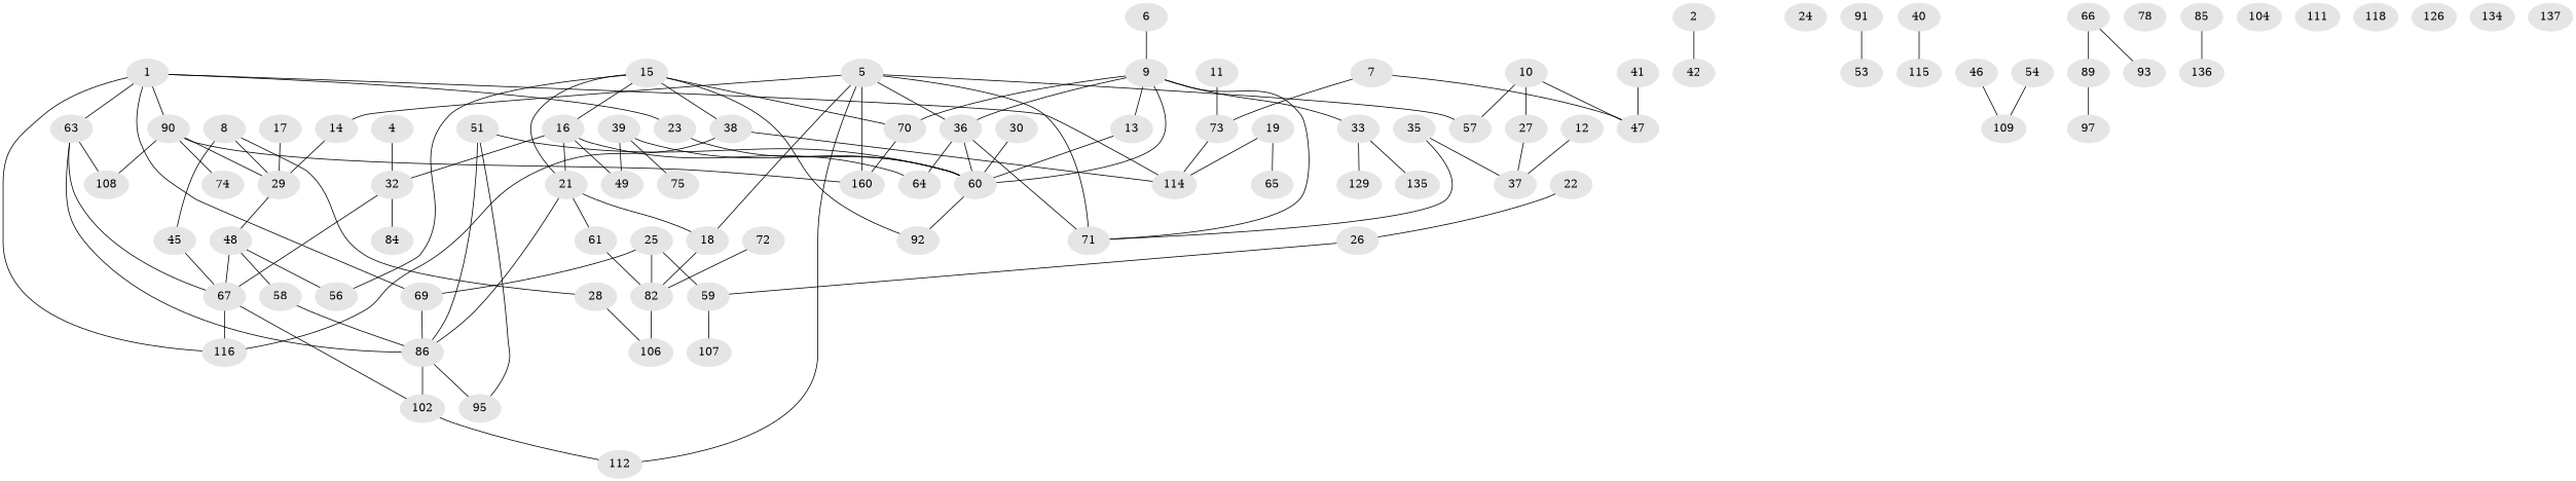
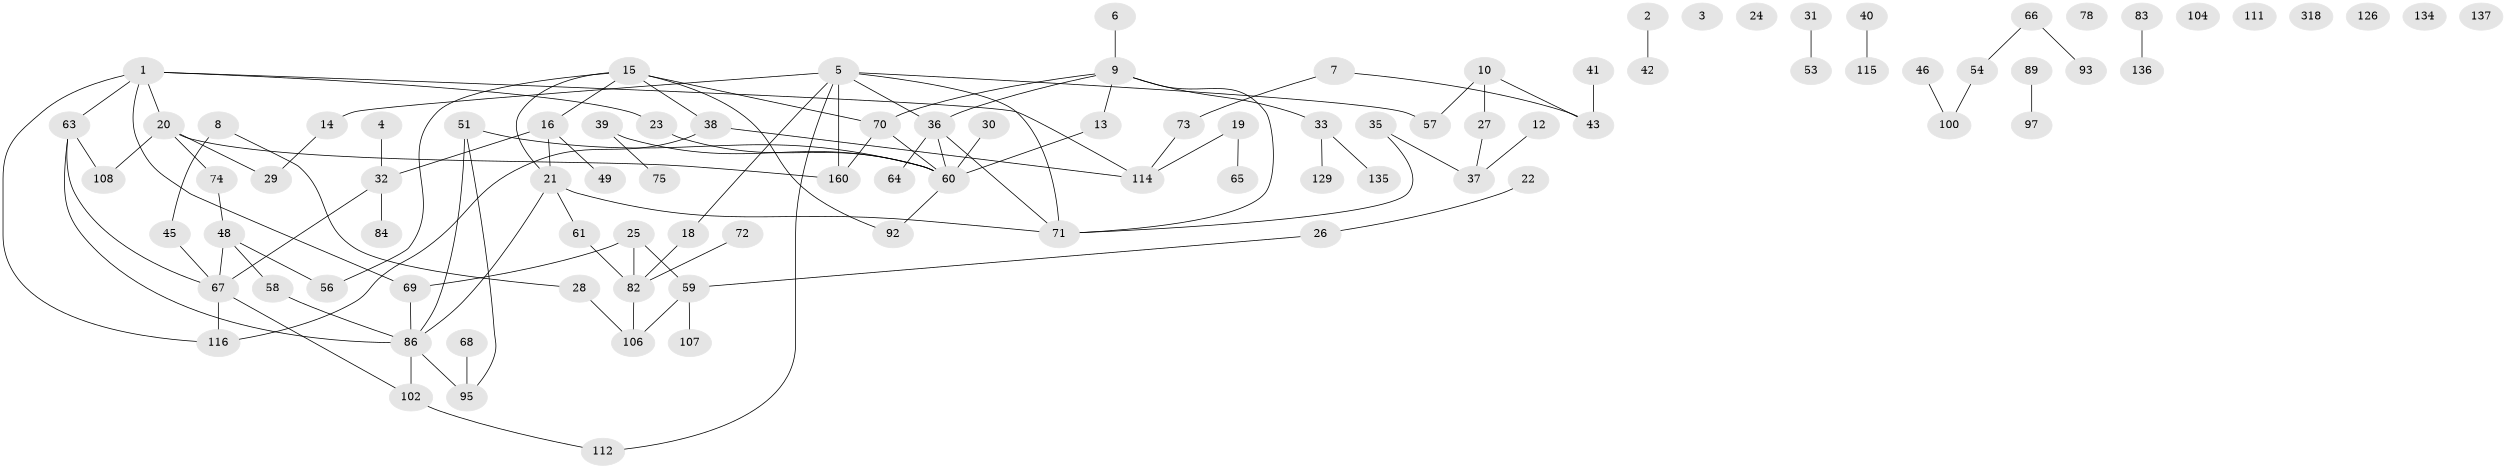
  graph {
    node [color=gray90 style=filled]
-   20 [super="+96" label=90]
+   20 [super="+96"]
    n2 [label=160 super="+132"]
    29
    74
    108 [super="+123"]
    1
    23
    63
    69
    114 [super="+120+133+119+124"]
    116 [super="+128"]
    60 [super="+83"]
    86 [super="+113"]
    67 [super="+90"]
    2
    42
+   3
    4
    32
    84
    5 [super="+75+50+125"]
    14
    18
    36 [super="+44"]
    57
    71 [super="+117"]
    112 [super="+121"]
    82
    64 [super="+94"]
    9 [super="+76"]
    13
    33
    70
    6
    7 [super="+34"]
-   47
+   47 [label=43]
    73
    8
    28
    45
    106
    48 [super="+77+52"]
    129
    135
    92
    10 [super="+91+62"]
    27
    37
-   11
    12
    15 [super="+43"]
    16 [super="+130+127"]
    21 [super="+81"]
    38
    56
    49
    61
-   17
    19
    65
    95
    102
    26 [super="+79"]
    59
    22
    24
    25 [super="+103"]
    107
    58 [super="+80"]
    30
-   31 [super="+101" label=91]
+   31 [super="+101"]
    53
    35
    39 [super="+99"]
    n75 [label=75 super="+98"]
    40
    115
    41
    51 [super="+122"]
-   100 [super="+131" label=109]
+   100 [super="+131"]
    46
    54 [super="+88"]
    66
    89
    93
    97
+   68
    72
    78
-   85 [super="+87"]
+   85 [super="+87" label=83]
    136
    104
    111
-   118
+   118 [label=318]
    126
    134
    137
    20 -- n2
    20 -- 29
    20 -- 74
    20 -- 108
-   29 -- 48
+   74 -- 48
    1 -- 20
    1 -- 23
    1 -- 63
    1 -- 69
    1 -- 114
    1 -- 116
    23 -- 60
    63 -- 108
    63 -- 86
    63 -- 67
    69 -- 86
    60 -- 92
    86 -- 95
    86 -- 102
    67 -- 116
    67 -- 102
    2 -- 42
    4 -- 32
    32 -- 67
    32 -- 84
    5 -- n2
    5 -- 14
    5 -- 18
    5 -- 36
    5 -- 57
    5 -- 71
    5 -- 112
    14 -- 29
    18 -- 82
    36 -- 60
    36 -- 71
    36 -- 64
    82 -- 106
-   9 -- 60
+   70 -- 60
    9 -- 36
    9 -- 71
    9 -- 13
    9 -- 33
    9 -- 70
    13 -- 60
    33 -- 129
    33 -- 135
    70 -- n2
    6 -- 9
    7 -- 47
    7 -- 73
    73 -- 114
-   8 -- 29
    8 -- 28
    8 -- 45
    28 -- 106
    45 -- 67
    48 -- 67
    48 -- 56
    48 -- 58
    10 -- 57
    10 -- 47
    10 -- 27
    27 -- 37
-   11 -- 73
    12 -- 37
    15 -- 70
    15 -- 92
    15 -- 16
    15 -- 21
    15 -- 38
    15 -- 56
    16 -- 32
-   16 -- 64
    16 -- 21
    16 -- 49
    21 -- 86
-   21 -- 18
+   21 -- 71
    21 -- 61
    38 -- 114
    38 -- 116
    61 -- 82
-   17 -- 29
    19 -- 114
    19 -- 65
    102 -- 112
    26 -- 59
+   59 -- 106
    59 -- 107
    22 -- 26
    25 -- 69
    25 -- 82
    25 -- 59
    58 -- 86
    30 -- 60
    31 -- 53
    35 -- 71
    35 -- 37
    39 -- 60
-   39 -- 49
    39 -- n75
    40 -- 115
    41 -- 47
    51 -- 60
    51 -- 86
    51 -- 95
    46 -- 100
    54 -- 100
-   66 -- 89
+   66 -- 54
    66 -- 93
    89 -- 97
+   68 -- 95
    72 -- 82
    85 -- 136
  }
